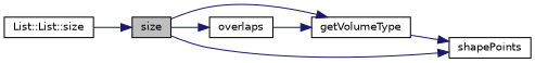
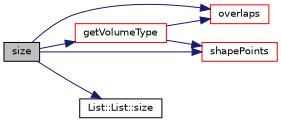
  digraph {
    rankdir=LR
    node [color=black fontname=Helvetica fontsize=10 shape=record]
    edge [color=midnightblue fontname=Helvetica fontsize=10 labelfontname=Helvetica labelfontsize=10 style=solid]
    n1 [fillcolor=grey75 fontcolor=black height=0.2 label=size style=filled width=0.4]
-   n2 [height=0.2 label=getVolumeType width=0.4]
-   n3 [height=0.2 label=overlaps width=0.4]
-   n4 [height=0.2 label=shapePoints width=0.4]
+   n2 [color=red height=0.2 label=getVolumeType width=0.4]
+   n3 [color=red height=0.2 label=overlaps width=0.4]
+   n4 [color=red height=0.2 label=shapePoints width=0.4]
    n5 [height=0.2 label="List::List::size" width=0.4]
    n1 -> n2
    n1 -> n3
    n1 -> n4
-   n5 -> n1
-   n3 -> n2
+   n1 -> n5
+   n2 -> n3
    n2 -> n4
  }
